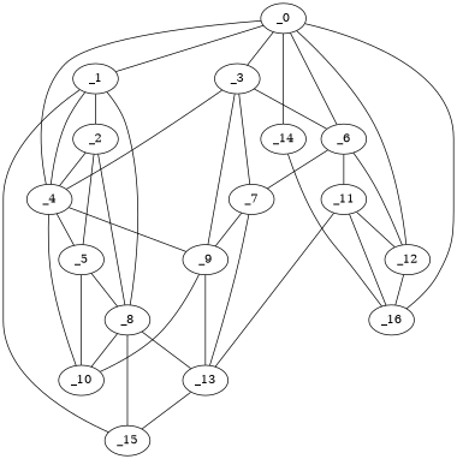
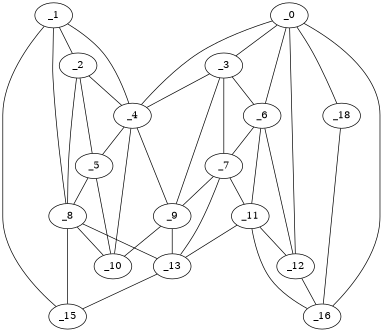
  graph {
    node [x=66 y=6]
    edge [valence=2]
    _0 [x=47]
    _1 [x=63 y=120]
    _3 [y=81]
    _4 [y=88]
    _6 [x=71 y=72]
    _12 [x=78 y=66]
-   _14 [x=83]
+   _14 [x=83 label=_18]
    _16 [x=86 y=52]
    _2 [x=65 y=110]
    _8 [x=71 y=109]
    _15 [x=84 y=118]
    _7 [x=71 y=77]
    _9 [x=74 y=85]
    _5 [y=101]
    _10 [x=75 y=99]
    _11 [x=77 y=75]
    _13 [x=79 y=107]
-   _0 -- _1 [valence=1]
    _0 -- _3
    _0 -- _4
    _0 -- _6 [valence=1]
    _0 -- _12
    _0 -- _14 [valence=1]
    _0 -- _16
    _1 -- _4
    _1 -- _2
    _1 -- _8 [valence=1]
    _1 -- _15 [valence=1]
    _3 -- _4
    _3 -- _6
    _3 -- _7
    _3 -- _9 [valence=1]
    _4 -- _9
    _4 -- _5
    _4 -- _10
    _6 -- _12
    _6 -- _7
    _6 -- _11
    _12 -- _16
    _14 -- _16 [valence=1]
    _2 -- _4 [valence=1]
    _2 -- _8 [valence=1]
    _2 -- _5
    _8 -- _15
    _8 -- _10 [valence=1]
    _8 -- _13 [valence=1]
    _7 -- _9
+   _7 -- _11
    _7 -- _13
    _9 -- _10
    _9 -- _13
    _5 -- _8
    _5 -- _10
    _11 -- _12
    _11 -- _16
    _11 -- _13
    _13 -- _15
  }
